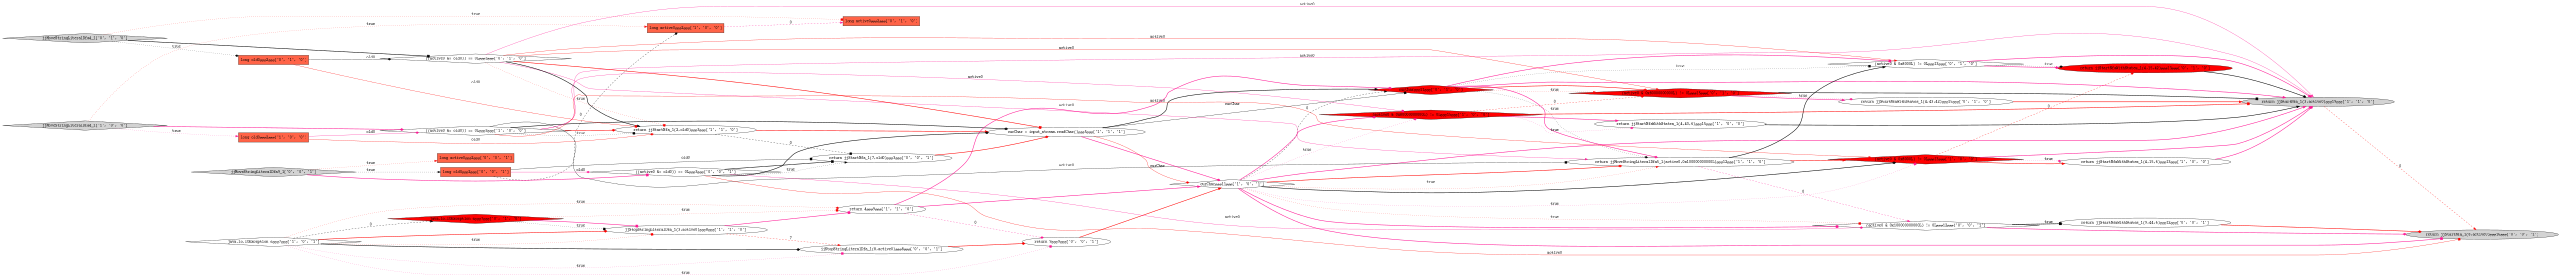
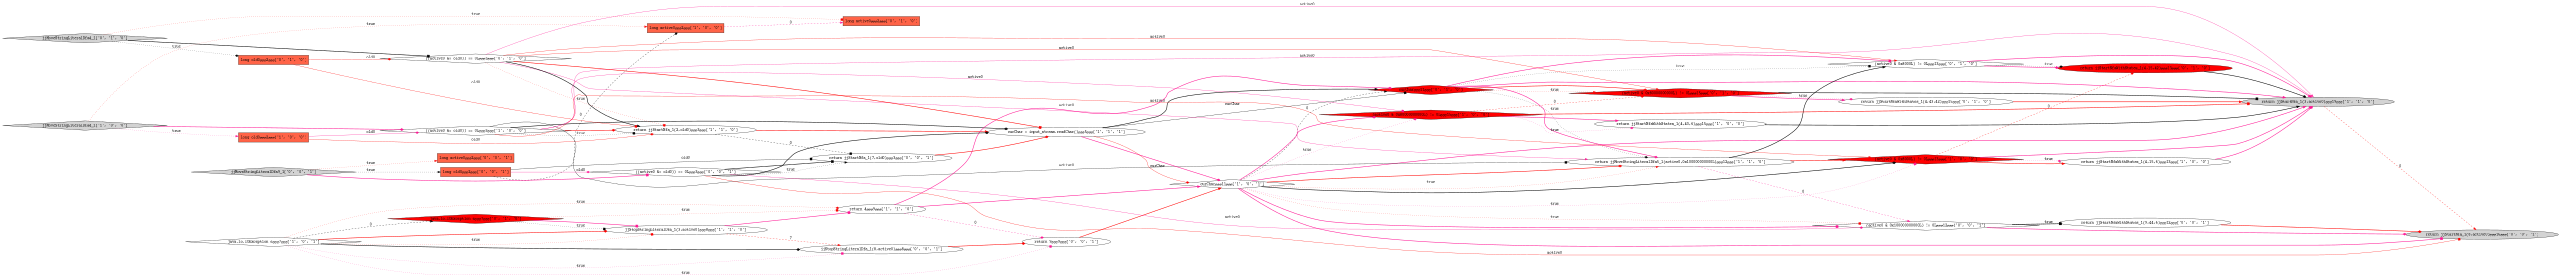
  digraph {
    fontname="Courier Prime"
    rankdir=LR
    node [fillcolor=white fontname="Courier Prime" shape=ellipse style=filled]
    edge [arrowhead=diamond color=deeppink fontname="Courier Prime" style=bold]
    n1 [label="jjStopStringLiteralDfa_1(8,active0)@@@8@@@['0', '0', '1']"]
    n2 [label="return 9@@@9@@@['0', '0', '1']"]
    n3 [label="curChar@@@11@@@['1', '0', '1']" shape=diamond]
    n4 [fillcolor=red label="curChar@@@11@@@['0', '1', '0']" shape=diamond]
    n5 [label="(active0 & 0x8000L) != 0L@@@13@@@['0', '1', '0']" shape=diamond]
    n6 [fillcolor=lightgray label="return jjStartNfa_1(3,active0)@@@19@@@['1', '1', '0']"]
    n7 [fillcolor=red label="(active0 & 0x80000000000L) != 0L@@@15@@@['0', '1', '0']" shape=diamond]
    n8 [label="return jjMoveStringLiteralDfa5_1(active0,0x100000000000L)@@@12@@@['1', '1', '0']"]
    n9 [fillcolor=red label="return jjStartNfaWithStates_1(4,15,42)@@@13@@@['0', '1', '0']"]
    n10 [fillcolor=lightgray label="return jjStartNfa_1(8,active0)@@@16@@@['0', '0', '1']"]
    n11 [label="return jjStartNfaWithStates_1(4,43,42)@@@15@@@['0', '1', '0']"]
    n12 [label="(active0 & 0x100000000000L) != 0L@@@12@@@['0', '0', '1']" shape=diamond]
    n13 [fillcolor=red label="(active0 & 0x8000L) != 0L@@@13@@@['1', '0', '0']" shape=diamond]
    n14 [fillcolor=tomato label="long old0@@@2@@@['1', '0', '0']" shape=box]
    n15 [label="return jjStartNfa_1(2,old0)@@@3@@@['1', '1', '0']"]
    n16 [label="((active0 &= old0)) == 0L@@@3@@@['1', '0', '0']" shape=diamond]
    n17 [label="curChar = input_stream.readChar()@@@5@@@['1', '1', '1']"]
    n18 [label="return jjStartNfa_1(7,old0)@@@3@@@['0', '0', '1']"]
    n19 [fillcolor=red label="(active0 & 0x80000000000L) != 0L@@@15@@@['1', '0', '0']" shape=diamond]
    n20 [label="java.io.IOException e@@@7@@@['1', '0', '1']" shape=diamond]
    n21 [label="jjStopStringLiteralDfa_1(3,active0)@@@8@@@['1', '1', '0']"]
    n22 [label="return 4@@@9@@@['1', '1', '0']"]
    n23 [fillcolor=red label="java.io.IOException e@@@7@@@['0', '1', '0']" shape=diamond]
    n24 [label="return jjStartNfaWithStates_1(9,44,6)@@@12@@@['0', '0', '1']"]
    n25 [fillcolor=tomato label="long active0@@@2@@@['1', '0', '0']" shape=box]
    n26 [fillcolor=tomato label="long active0@@@2@@@['0', '1', '0']" shape=box]
    n27 [fillcolor=tomato label="long old0@@@2@@@['0', '0', '1']" shape=box]
    n28 [label="((active0 &= old0)) == 0L@@@3@@@['0', '0', '1']" shape=diamond]
    n29 [label="return jjStartNfaWithStates_1(4,15,6)@@@13@@@['1', '0', '0']"]
    n30 [fillcolor=lightgray label="jjMoveStringLiteralDfa4_1['1', '0', '0']" shape=diamond]
    n31 [fillcolor=tomato label="long active0@@@2@@@['0', '0', '1']" shape=box]
    n32 [fillcolor=lightgray label="jjMoveStringLiteralDfa9_1['0', '0', '1']" shape=diamond]
    n33 [label="return jjStartNfaWithStates_1(4,43,6)@@@15@@@['1', '0', '0']"]
    n34 [label="((active0 &= old0)) == 0L@@@3@@@['0', '1', '0']" shape=diamond]
    n35 [fillcolor=lightgray label="jjMoveStringLiteralDfa4_1['0', '1', '0']" shape=diamond]
    n36 [fillcolor=tomato label="long old0@@@2@@@['0', '1', '0']" shape=box]
    n1 -> n2 [color=red]
    n2 -> n3 [arrowhead=normal color=red]
    n3 -> n4 [arrowhead=normal color=black label=0 style=dashed]
    n3 -> n6 [arrowhead=normal]
    n3 -> n8 [color=red]
    n3 -> n8 [arrowhead=normal color=red label=true style=dotted]
    n3 -> n10 [arrowhead=box]
    n3 -> n12 [arrowhead=box color=red label=true style=dotted]
    n3 -> n12 [arrowhead=box]
    n3 -> n13 [arrowhead=box label=true style=dotted]
    n3 -> n13 [color=black]
    n3 -> n19
    n3 -> n19 [label=true style=dotted]
    n4 -> n5 [arrowhead=box]
    n4 -> n5 [arrowhead=box color=black label=true style=dotted]
    n4 -> n6 [arrowhead=normal]
    n4 -> n7 [color=red]
    n4 -> n7 [arrowhead=normal color=red label=true style=dotted]
    n4 -> n8 [color=black label=true style=dotted]
    n4 -> n8
    n5 -> n6 [arrowhead=normal]
    n5 -> n9 [color=black label=true style=dotted]
    n5 -> n9
    n6 -> n10 [arrowhead=normal color=red label=0 style=dashed]
    n7 -> n6 [arrowhead=box color=black]
    n7 -> n11 [label=true style=dotted]
    n7 -> n11 [arrowhead=normal]
    n8 -> n5 [arrowhead=normal color=black]
    n8 -> n12 [arrowhead=normal label=0 style=dashed]
    n8 -> n13 [arrowhead=normal color=red]
    n9 -> n6 [color=black]
    n11 -> n6 [arrowhead=normal color=red]
    n12 -> n10
    n12 -> n24 [arrowhead=box color=black]
    n12 -> n24 [arrowhead=box color=black label=true style=dotted]
    n13 -> n6
    n13 -> n9 [color=red label=0 style=dashed]
    n13 -> n29 [arrowhead=normal color=red]
    n13 -> n29 [label=true style=dotted]
    n14 -> n15 [color=red label=old0 style=solid]
    n14 -> n16 [label=old0 style=solid]
    n15 -> n17 [arrowhead=normal color=red]
    n15 -> n18 [arrowhead=box color=black label=0 style=dashed]
    n16 -> n6 [label=active0 style=solid]
    n16 -> n8 [arrowhead=box color=black label=active0 style=solid]
    n16 -> n13 [arrowhead=normal color=red label=active0 style=solid]
    n16 -> n15 [color=red]
    n16 -> n15 [arrowhead=box color=black label=true style=dotted]
    n16 -> n17 [color=black]
    n16 -> n19 [arrowhead=box label=active0 style=solid]
    n17 -> n3
    n17 -> n3 [color=red label=curChar style=solid]
    n17 -> n4 [arrowhead=box color=black label=curChar style=solid]
    n17 -> n4 [arrowhead=normal color=black]
    n18 -> n17 [color=red]
    n19 -> n6 [arrowhead=box color=red]
    n19 -> n7 [color=red label=0 style=dashed]
    n19 -> n33 [arrowhead=normal]
    n19 -> n33 [label=true style=dotted]
    n20 -> n1 [arrowhead=box label=true style=dotted]
    n20 -> n1 [color=black]
    n20 -> n2 [arrowhead=box label=true style=dotted]
    n20 -> n21 [color=red]
    n20 -> n21 [arrowhead=box color=red label=true style=dotted]
    n20 -> n22 [color=red label=true style=dotted]
    n20 -> n23 [arrowhead=normal color=black label=0 style=dashed]
    n21 -> n1 [arrowhead=normal color=red label=7 style=dashed]
    n21 -> n22 [arrowhead=box]
    n22 -> n2 [label=0 style=dashed]
    n22 -> n3 [arrowhead=normal]
    n22 -> n4
    n23 -> n21 [arrowhead=box]
    n23 -> n21 [arrowhead=box color=black label=true style=dotted]
    n23 -> n22 [arrowhead=box color=red label=true style=dotted]
    n24 -> n10 [color=red]
    n25 -> n26 [arrowhead=normal label=0 style=dashed]
    n27 -> n18 [arrowhead=box color=black label=old0 style=solid]
    n27 -> n25 [color=black label=0 style=dashed]
    n27 -> n28 [label=old0 style=solid]
    n28 -> n10 [arrowhead=box color=red label=active0 style=solid]
    n28 -> n12 [label=active0 style=solid]
    n28 -> n17 [color=black]
    n28 -> n18 [arrowhead=normal color=black label=true style=dotted]
    n28 -> n18 [arrowhead=box color=black]
    n29 -> n6
    n30 -> n14 [arrowhead=normal label=true style=dotted]
    n30 -> n16
    n30 -> n25 [arrowhead=normal color=red label=true style=dotted]
    n32 -> n27 [arrowhead=normal color=black label=true style=dotted]
    n32 -> n28 [arrowhead=box]
    n32 -> n31 [arrowhead=normal color=red label=true style=dotted]
    n33 -> n6 [arrowhead=normal color=black]
    n34 -> n5 [arrowhead=normal color=red label=active0 style=solid]
    n34 -> n6 [arrowhead=normal label=active0 style=solid]
    n34 -> n7 [arrowhead=normal color=red label=active0 style=solid]
    n34 -> n8 [arrowhead=normal label=active0 style=solid]
    n34 -> n15 [arrowhead=normal color=black]
    n34 -> n15 [arrowhead=box color=red label=true style=dotted]
    n34 -> n17 [arrowhead=box color=red]
    n35 -> n26 [arrowhead=box color=red label=true style=dotted]
    n35 -> n34 [arrowhead=box color=black]
    n35 -> n36 [color=black label=true style=dotted]
    n36 -> n15 [arrowhead=box color=red label=old0 style=solid]
-   n36 -> n34 [color=black label=old0 style=solid]
+   n36 -> n34 [color=red label=old0 style=solid]
  }
